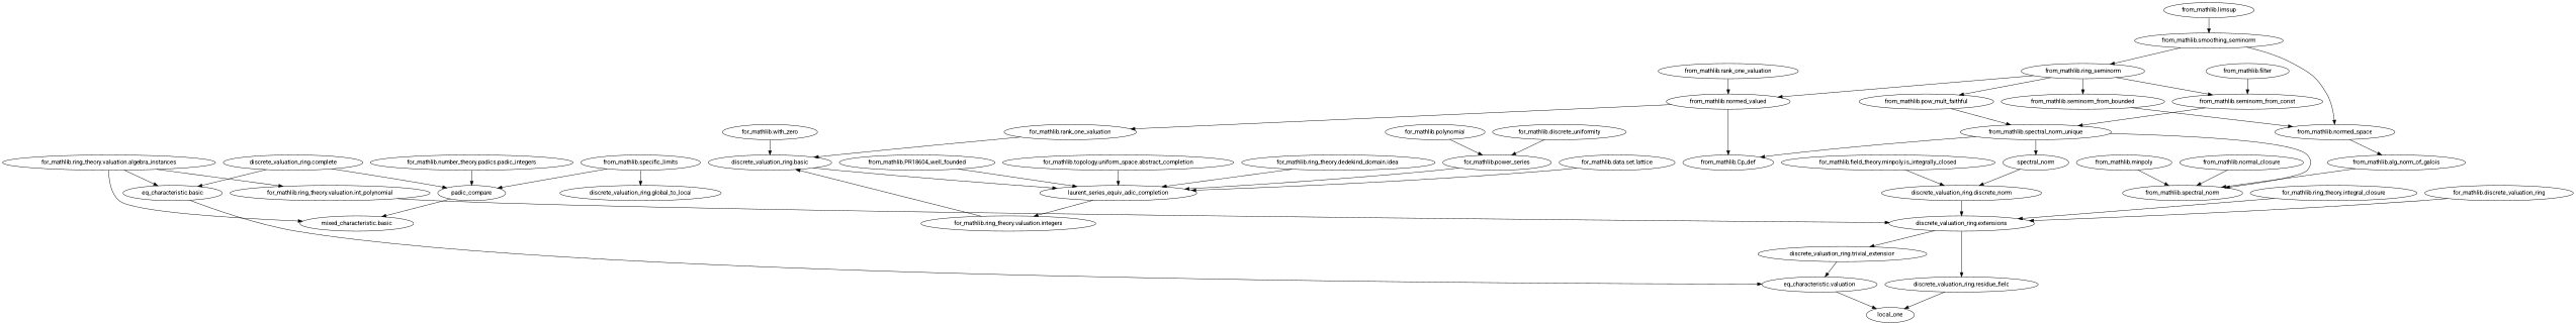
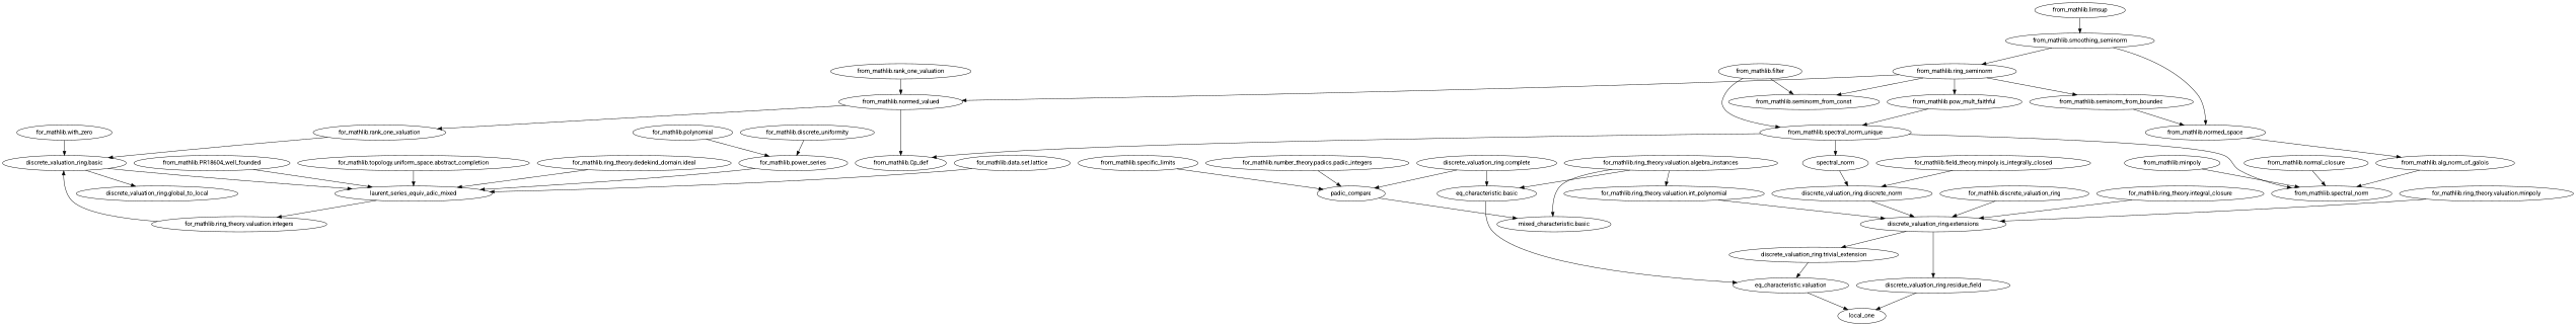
  strict digraph {
    fontname=Roboto
    node [fontname=Roboto]
    edge [fontname=Roboto]
    padic_compare [height=0.5 width=2.2206]
    "mixed_characteristic.basic" [height=0.5 width=3.7191]
    "discrete_valuation_ring.complete" [height=0.5 width=4.5677]
    "eq_characteristic.basic" [height=0.5 width=3.2497]
    "eq_characteristic.valuation" [height=0.5 width=3.7733]
    n6 [height=0.5 label=local_one width=1.5707]
    "for_mathlib.number_theory.padics.padic_integers" [height=0.5 width=6.6439]
    "for_mathlib.ring_theory.dedekind_domain.ideal" [height=0.5 width=6.3369]
-   laurent_series_equiv_adic_completion [height=0.5 width=5.1454]
+   laurent_series_equiv_adic_completion [height=0.5 width=5.1454 label=laurent_series_equiv_adic_mixed]
    "for_mathlib.ring_theory.valuation.integers" [height=0.5 width=5.7231]
    "from_mathlib.specific_limits" [height=0.5 width=3.9177]
    spectral_norm [height=0.5 width=2.1484]
    "discrete_valuation_ring.discrete_norm" [height=0.5 width=5.2356]
    "discrete_valuation_ring.extensions" [height=0.5 width=4.7662]
    "discrete_valuation_ring.residue_field" [height=0.5 width=5.019]
    "discrete_valuation_ring.trivial_extension" [height=0.5 width=5.5245]
    "from_mathlib.spectral_norm_unique" [height=0.5 width=4.9468]
    "from_mathlib.Cp_def" [height=0.5 width=2.9789]
    "from_mathlib.spectral_norm" [height=0.5 width=3.9358]
    "discrete_valuation_ring.basic" [height=0.5 width=4.0441]
    "discrete_valuation_ring.global_to_local" [height=0.5 width=5.2718]
    "for_mathlib.power_series" [height=0.5 width=3.5566]
    "for_mathlib.data.set.lattice" [height=0.5 width=3.7913]
    "from_mathlib.PR18604_well_founded" [height=0.5 width=5.0912]
    "for_mathlib.topology.uniform_space.abstract_completion" [height=0.5 width=7.5646]
    "for_mathlib.ring_theory.valuation.algebra_instances" [height=0.5 width=6.9688]
    "for_mathlib.ring_theory.valuation.int_polynomial" [height=0.5 width=6.5355]
    "for_mathlib.discrete_valuation_ring" [height=0.5 width=4.8565]
    "for_mathlib.ring_theory.integral_closure" [height=0.5 width=5.4523]
+   "for_mathlib.ring_theory.valuation.minpoly" [height=0.5 width=5.687]
    "for_mathlib.rank_one_valuation" [height=0.5 width=4.3329]
    "for_mathlib.with_zero" [height=0.5 width=3.1053]
    "for_mathlib.field_theory.minpoly.is_integrally_closed" [height=0.5 width=7.0049]
    "from_mathlib.normed_valued" [height=0.5 width=4.0621]
    "for_mathlib.discrete_uniformity" [height=0.5 width=4.3691]
    "for_mathlib.polynomial" [height=0.5 width=3.2678]
    "from_mathlib.ring_seminorm" [height=0.5 width=4.0441]
    "from_mathlib.seminorm_from_bounded" [height=0.5 width=5.344]
    "from_mathlib.seminorm_from_const" [height=0.5 width=4.9287]
    "from_mathlib.pow_mult_faithful" [height=0.5 width=4.4052]
    "from_mathlib.normed_space" [height=0.5 width=3.9358]
    "from_mathlib.smoothing_seminorm" [height=0.5 width=4.8565]
    "from_mathlib.alg_norm_of_galois" [height=0.5 width=4.5315]
    "from_mathlib.limsup" [height=0.5 width=2.9608]
    "from_mathlib.minpoly" [height=0.5 width=3.1233]
    "from_mathlib.rank_one_valuation" [height=0.5 width=4.5857]
    "from_mathlib.filter" [height=0.5 width=2.7261]
    "from_mathlib.normal_closure" [height=0.5 width=4.0621]
    padic_compare -> "mixed_characteristic.basic"
    "discrete_valuation_ring.complete" -> padic_compare
    "discrete_valuation_ring.complete" -> "eq_characteristic.basic"
    "eq_characteristic.basic" -> "eq_characteristic.valuation"
    "eq_characteristic.valuation" -> n6
    "for_mathlib.number_theory.padics.padic_integers" -> padic_compare
    "for_mathlib.ring_theory.dedekind_domain.ideal" -> laurent_series_equiv_adic_completion
    laurent_series_equiv_adic_completion -> "for_mathlib.ring_theory.valuation.integers"
    "for_mathlib.ring_theory.valuation.integers" -> "discrete_valuation_ring.basic"
    "from_mathlib.specific_limits" -> padic_compare
    spectral_norm -> "discrete_valuation_ring.discrete_norm"
    "discrete_valuation_ring.discrete_norm" -> "discrete_valuation_ring.extensions"
    "discrete_valuation_ring.extensions" -> "discrete_valuation_ring.residue_field"
    "discrete_valuation_ring.extensions" -> "discrete_valuation_ring.trivial_extension"
    "discrete_valuation_ring.residue_field" -> n6
    "discrete_valuation_ring.trivial_extension" -> "eq_characteristic.valuation"
    "from_mathlib.spectral_norm_unique" -> spectral_norm
    "from_mathlib.spectral_norm_unique" -> "from_mathlib.Cp_def"
    "from_mathlib.spectral_norm_unique" -> "from_mathlib.spectral_norm"
    "discrete_valuation_ring.basic" -> laurent_series_equiv_adic_completion
-   "from_mathlib.specific_limits" -> "discrete_valuation_ring.global_to_local"
+   "discrete_valuation_ring.basic" -> "discrete_valuation_ring.global_to_local"
    "for_mathlib.power_series" -> laurent_series_equiv_adic_completion
    "for_mathlib.data.set.lattice" -> laurent_series_equiv_adic_completion
    "from_mathlib.PR18604_well_founded" -> laurent_series_equiv_adic_completion
    "for_mathlib.topology.uniform_space.abstract_completion" -> laurent_series_equiv_adic_completion
    "for_mathlib.ring_theory.valuation.algebra_instances" -> "mixed_characteristic.basic"
    "for_mathlib.ring_theory.valuation.algebra_instances" -> "eq_characteristic.basic"
    "for_mathlib.ring_theory.valuation.algebra_instances" -> "for_mathlib.ring_theory.valuation.int_polynomial"
    "for_mathlib.ring_theory.valuation.int_polynomial" -> "discrete_valuation_ring.extensions"
    "for_mathlib.discrete_valuation_ring" -> "discrete_valuation_ring.extensions"
    "for_mathlib.ring_theory.integral_closure" -> "discrete_valuation_ring.extensions"
+   "for_mathlib.ring_theory.valuation.minpoly" -> "discrete_valuation_ring.extensions"
    "for_mathlib.rank_one_valuation" -> "discrete_valuation_ring.basic"
    "for_mathlib.with_zero" -> "discrete_valuation_ring.basic"
    "for_mathlib.field_theory.minpoly.is_integrally_closed" -> "discrete_valuation_ring.discrete_norm"
    "from_mathlib.normed_valued" -> "from_mathlib.Cp_def"
    "from_mathlib.normed_valued" -> "for_mathlib.rank_one_valuation"
    "for_mathlib.discrete_uniformity" -> "for_mathlib.power_series"
    "for_mathlib.polynomial" -> "for_mathlib.power_series"
    "from_mathlib.ring_seminorm" -> "from_mathlib.normed_valued"
    "from_mathlib.ring_seminorm" -> "from_mathlib.seminorm_from_bounded"
    "from_mathlib.ring_seminorm" -> "from_mathlib.seminorm_from_const"
    "from_mathlib.ring_seminorm" -> "from_mathlib.pow_mult_faithful"
    "from_mathlib.seminorm_from_bounded" -> "from_mathlib.normed_space"
-   "from_mathlib.seminorm_from_const" -> "from_mathlib.spectral_norm_unique"
+   "from_mathlib.filter" -> "from_mathlib.spectral_norm_unique"
    "from_mathlib.pow_mult_faithful" -> "from_mathlib.spectral_norm_unique"
    "from_mathlib.normed_space" -> "from_mathlib.alg_norm_of_galois"
    "from_mathlib.smoothing_seminorm" -> "from_mathlib.ring_seminorm"
    "from_mathlib.smoothing_seminorm" -> "from_mathlib.normed_space"
    "from_mathlib.alg_norm_of_galois" -> "from_mathlib.spectral_norm"
    "from_mathlib.limsup" -> "from_mathlib.smoothing_seminorm"
    "from_mathlib.minpoly" -> "from_mathlib.spectral_norm"
    "from_mathlib.rank_one_valuation" -> "from_mathlib.normed_valued"
    "from_mathlib.filter" -> "from_mathlib.seminorm_from_const"
    "from_mathlib.normal_closure" -> "from_mathlib.spectral_norm"
  }
